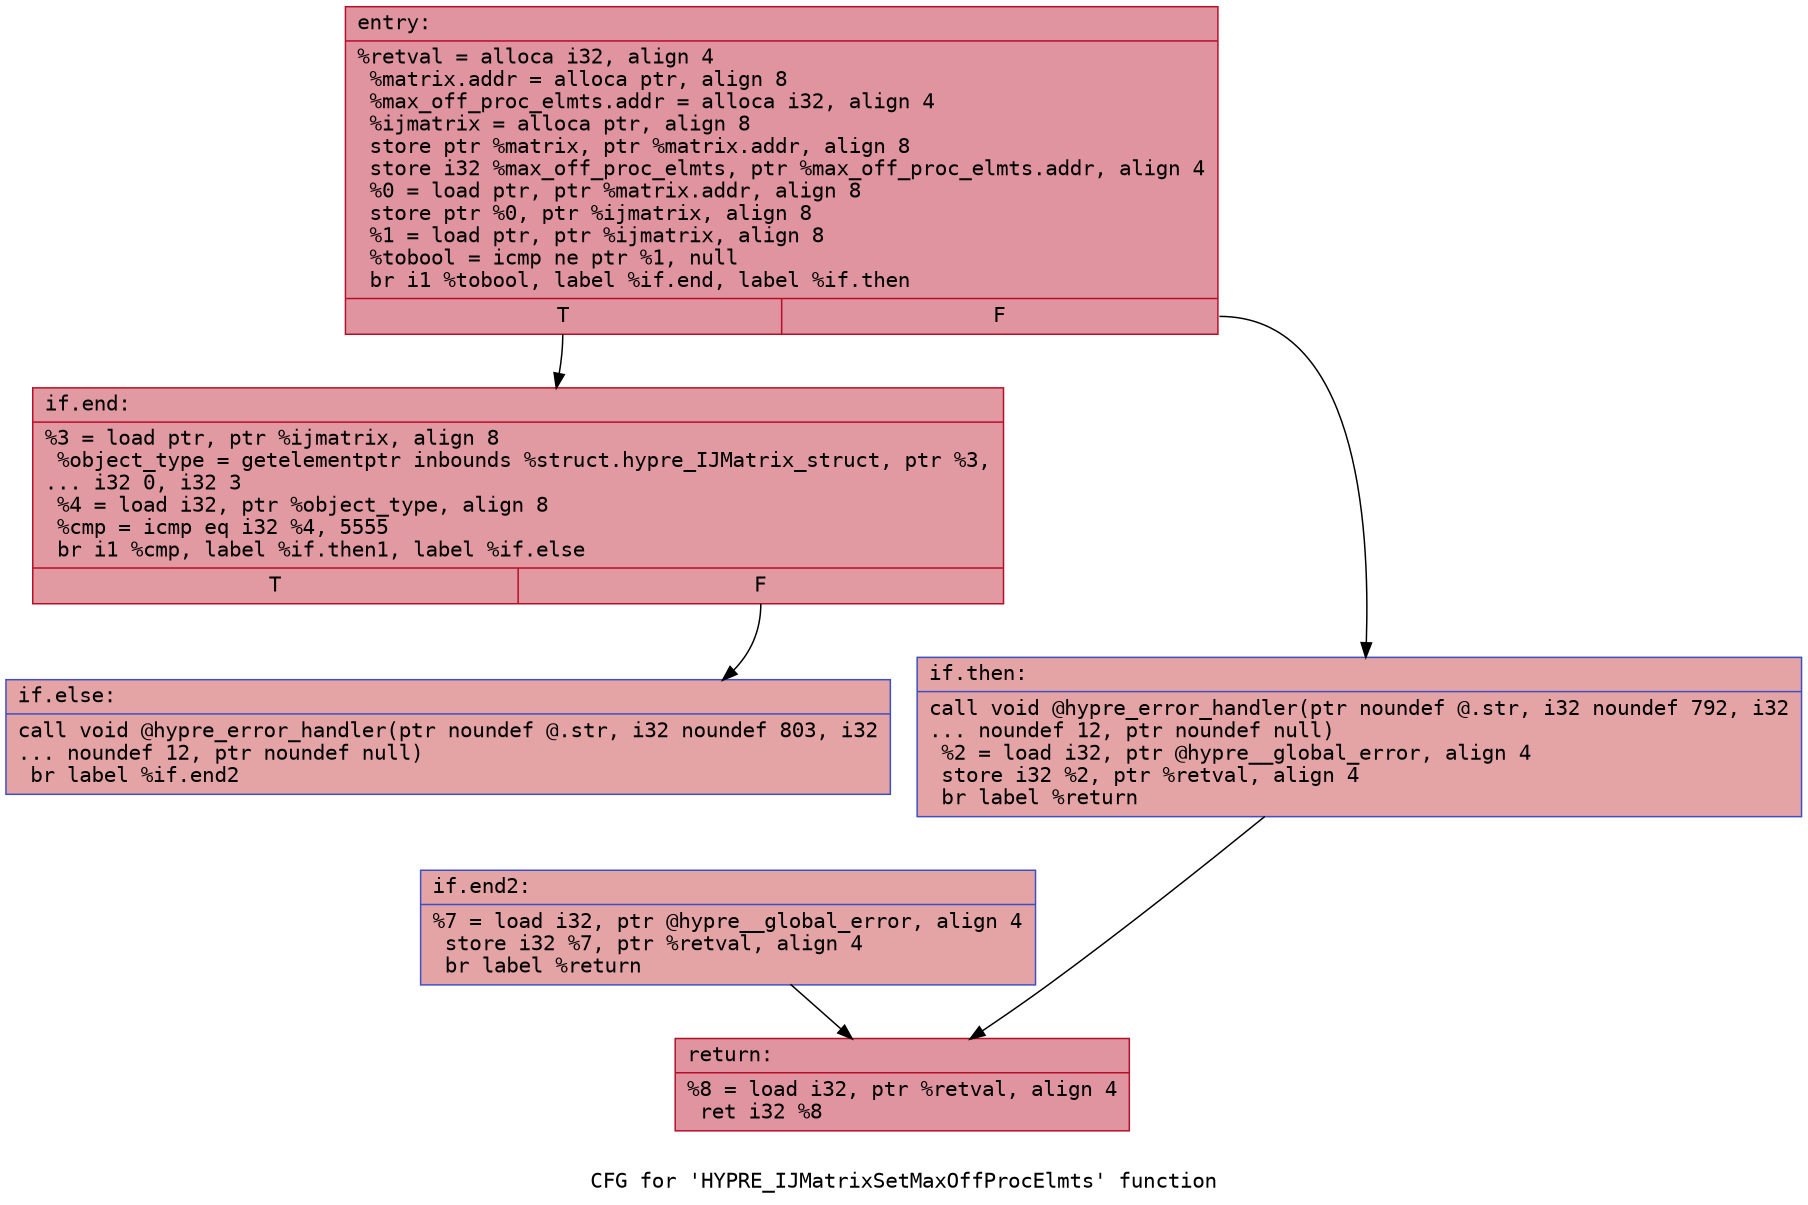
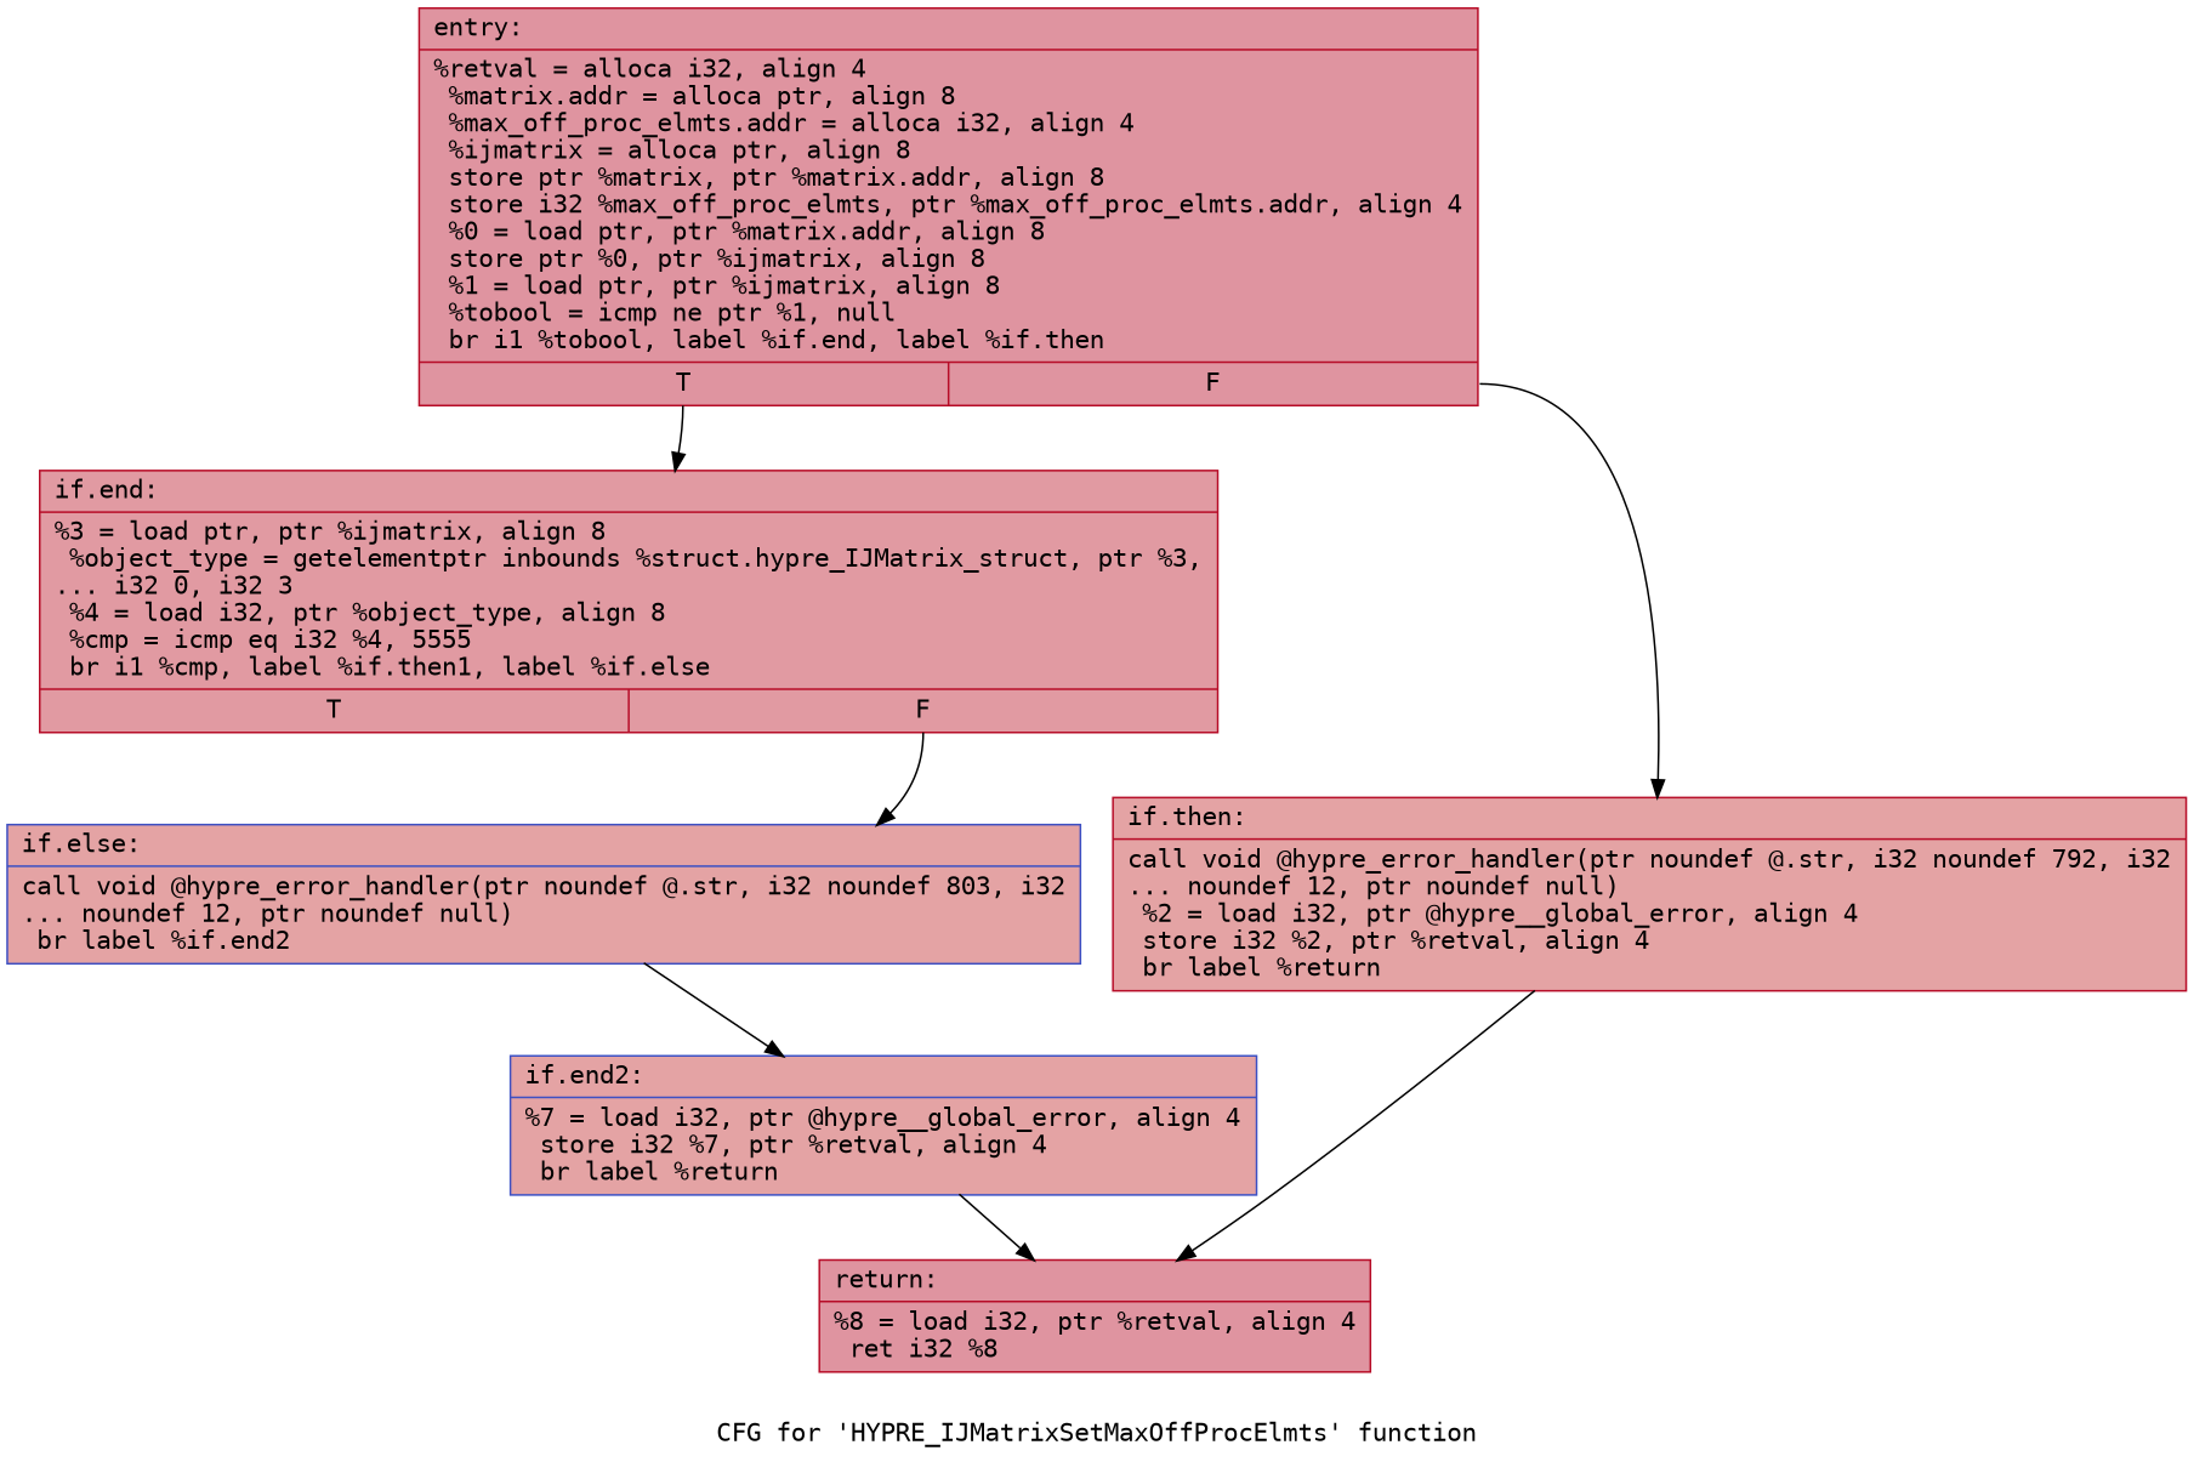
  digraph {
    fontname="DejaVu Sans Mono"
    label="CFG for 'HYPRE_IJMatrixSetMaxOffProcElmts' function"
    node [color="#b70d28ff" fillcolor="#c32e3170" fontname="DejaVu Sans Mono" shape=record style=filled]
    edge [fontname="DejaVu Sans Mono"]
    n1 [fillcolor="#b70d2870" label="{entry:\l|  %retval = alloca i32, align 4\l  %matrix.addr = alloca ptr, align 8\l  %max_off_proc_elmts.addr = alloca i32, align 4\l  %ijmatrix = alloca ptr, align 8\l  store ptr %matrix, ptr %matrix.addr, align 8\l  store i32 %max_off_proc_elmts, ptr %max_off_proc_elmts.addr, align 4\l  %0 = load ptr, ptr %matrix.addr, align 8\l  store ptr %0, ptr %ijmatrix, align 8\l  %1 = load ptr, ptr %ijmatrix, align 8\l  %tobool = icmp ne ptr %1, null\l  br i1 %tobool, label %if.end, label %if.then\l|{<s0>T|<s1>F}}"]
    n2 [fillcolor="#bb1b2c70" label="{if.end:\l|  %3 = load ptr, ptr %ijmatrix, align 8\l  %object_type = getelementptr inbounds %struct.hypre_IJMatrix_struct, ptr %3,\l... i32 0, i32 3\l  %4 = load i32, ptr %object_type, align 8\l  %cmp = icmp eq i32 %4, 5555\l  br i1 %cmp, label %if.then1, label %if.else\l|{<s0>T|<s1>F}}"]
-   n3 [color="#3d50c3ff" label="{if.then:\l|  call void @hypre_error_handler(ptr noundef @.str, i32 noundef 792, i32\l... noundef 12, ptr noundef null)\l  %2 = load i32, ptr @hypre__global_error, align 4\l  store i32 %2, ptr %retval, align 4\l  br label %return\l}"]
+   n3 [label="{if.then:\l|  call void @hypre_error_handler(ptr noundef @.str, i32 noundef 792, i32\l... noundef 12, ptr noundef null)\l  %2 = load i32, ptr @hypre__global_error, align 4\l  store i32 %2, ptr %retval, align 4\l  br label %return\l}"]
    n4 [color="#3d50c3ff" label="{if.else:\l|  call void @hypre_error_handler(ptr noundef @.str, i32 noundef 803, i32\l... noundef 12, ptr noundef null)\l  br label %if.end2\l}"]
    n5 [fillcolor="#b70d2870" label="{return:\l|  %8 = load i32, ptr %retval, align 4\l  ret i32 %8\l}"]
    n6 [color="#3d50c3ff" label="{if.end2:\l|  %7 = load i32, ptr @hypre__global_error, align 4\l  store i32 %7, ptr %retval, align 4\l  br label %return\l}"]
    n1 -> n2 [tailport=s0]
    n1 -> n3 [tailport=s1]
    n2 -> n4 [tailport=s1]
    n3 -> n5
+   n4 -> n6
    n6 -> n5
  }
